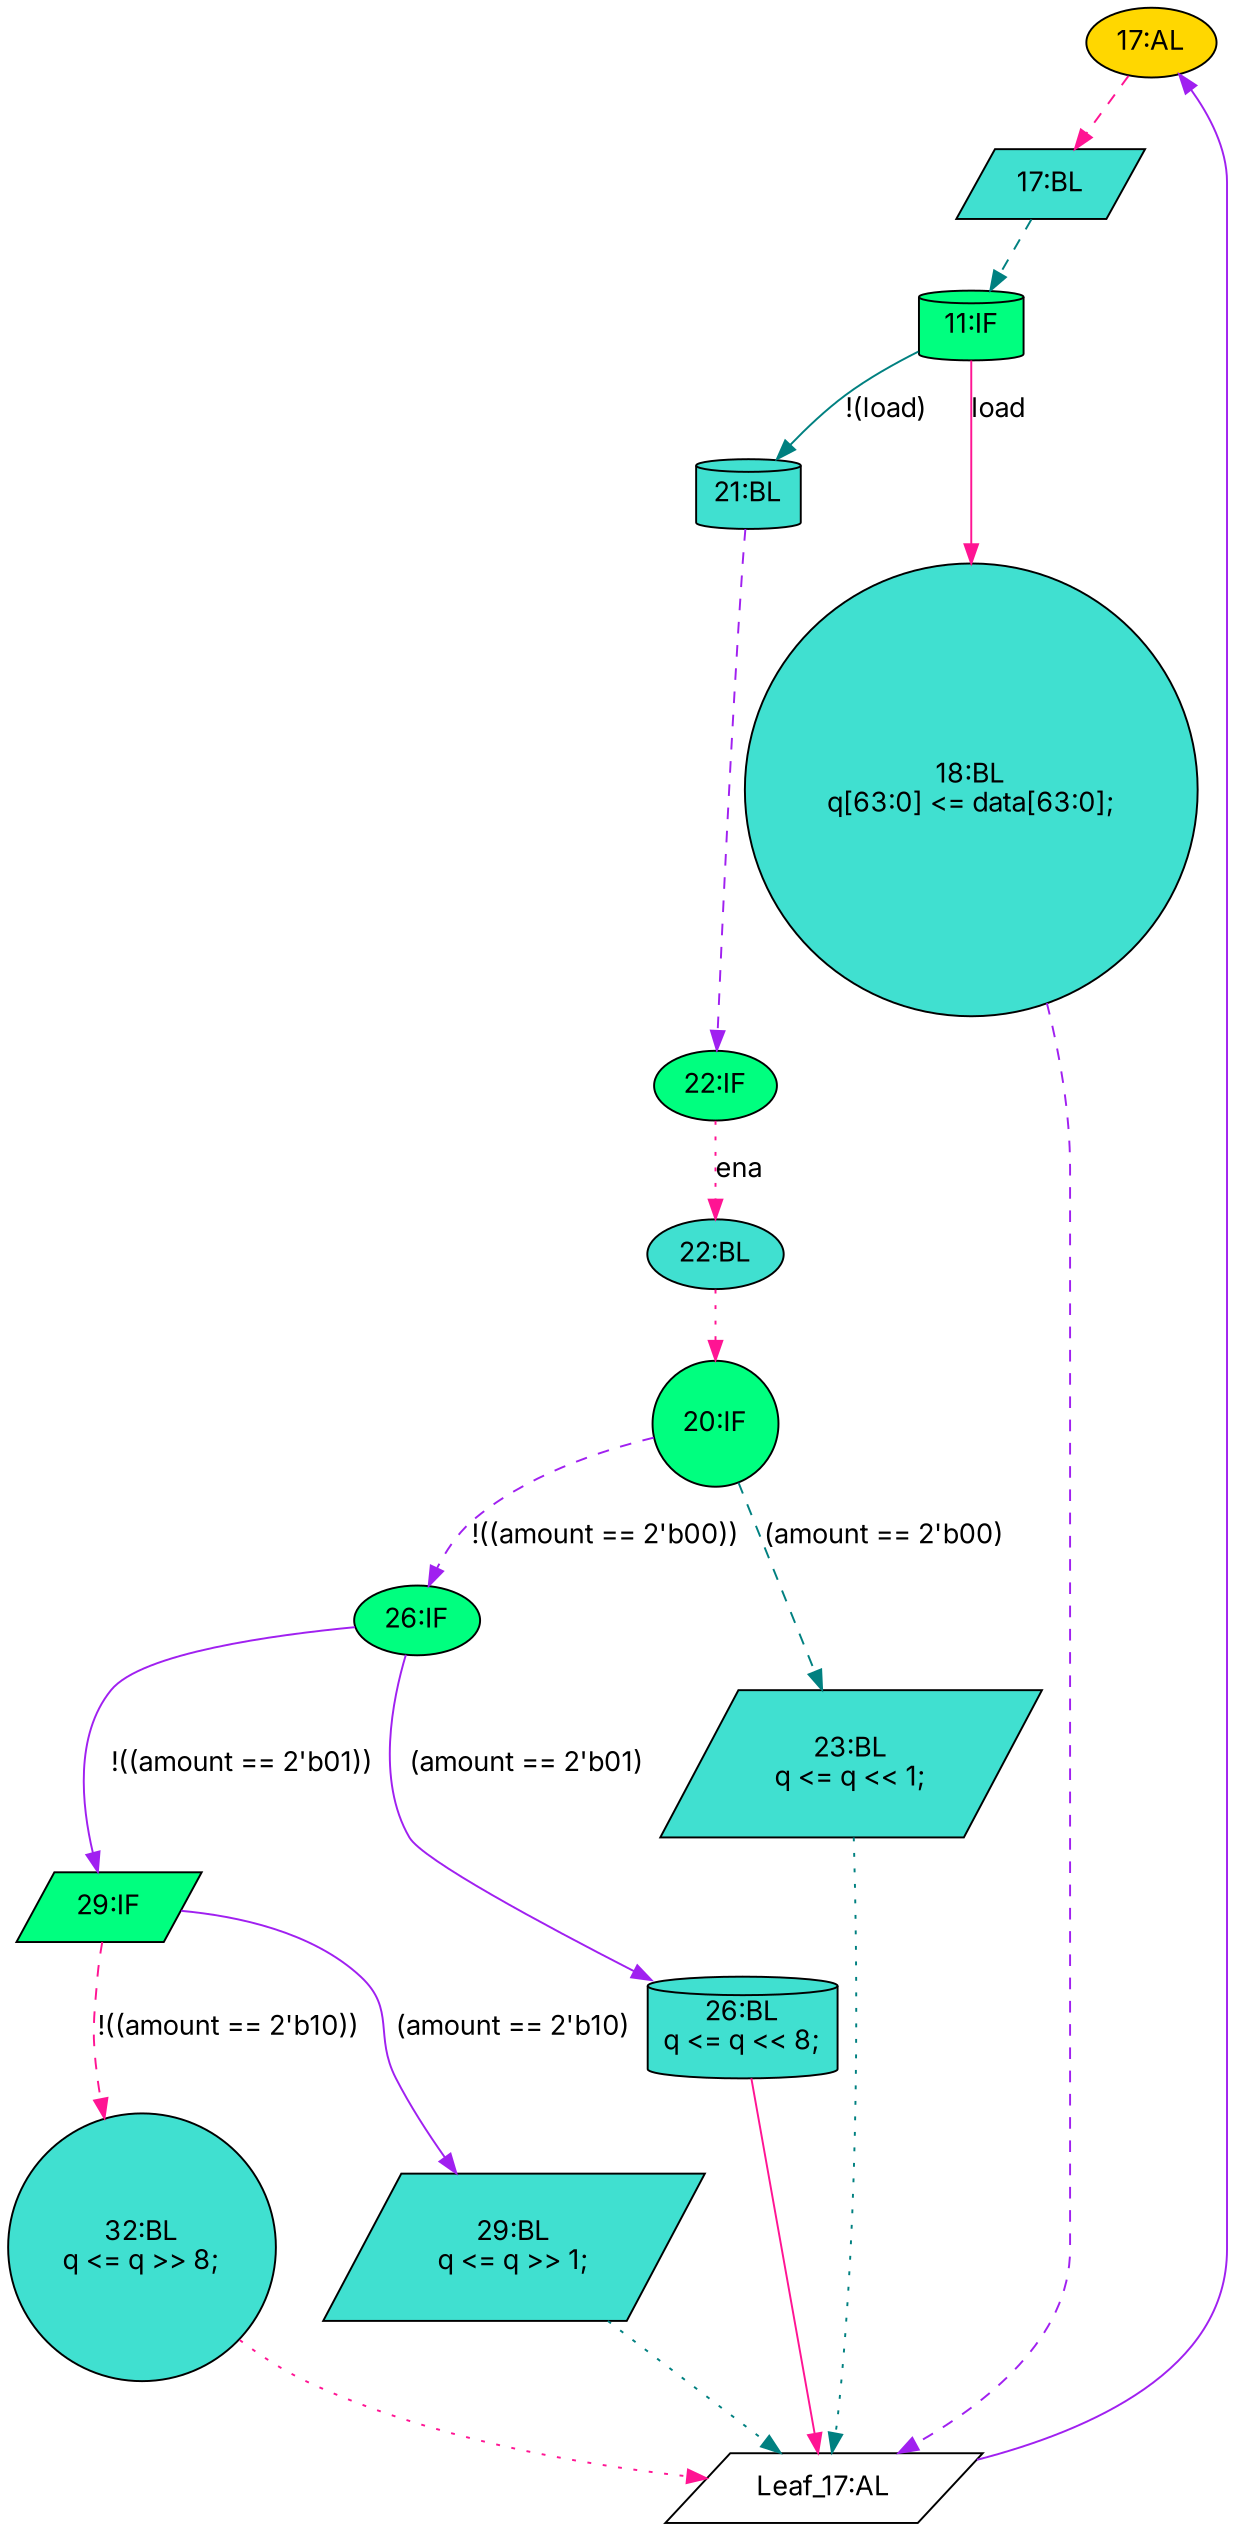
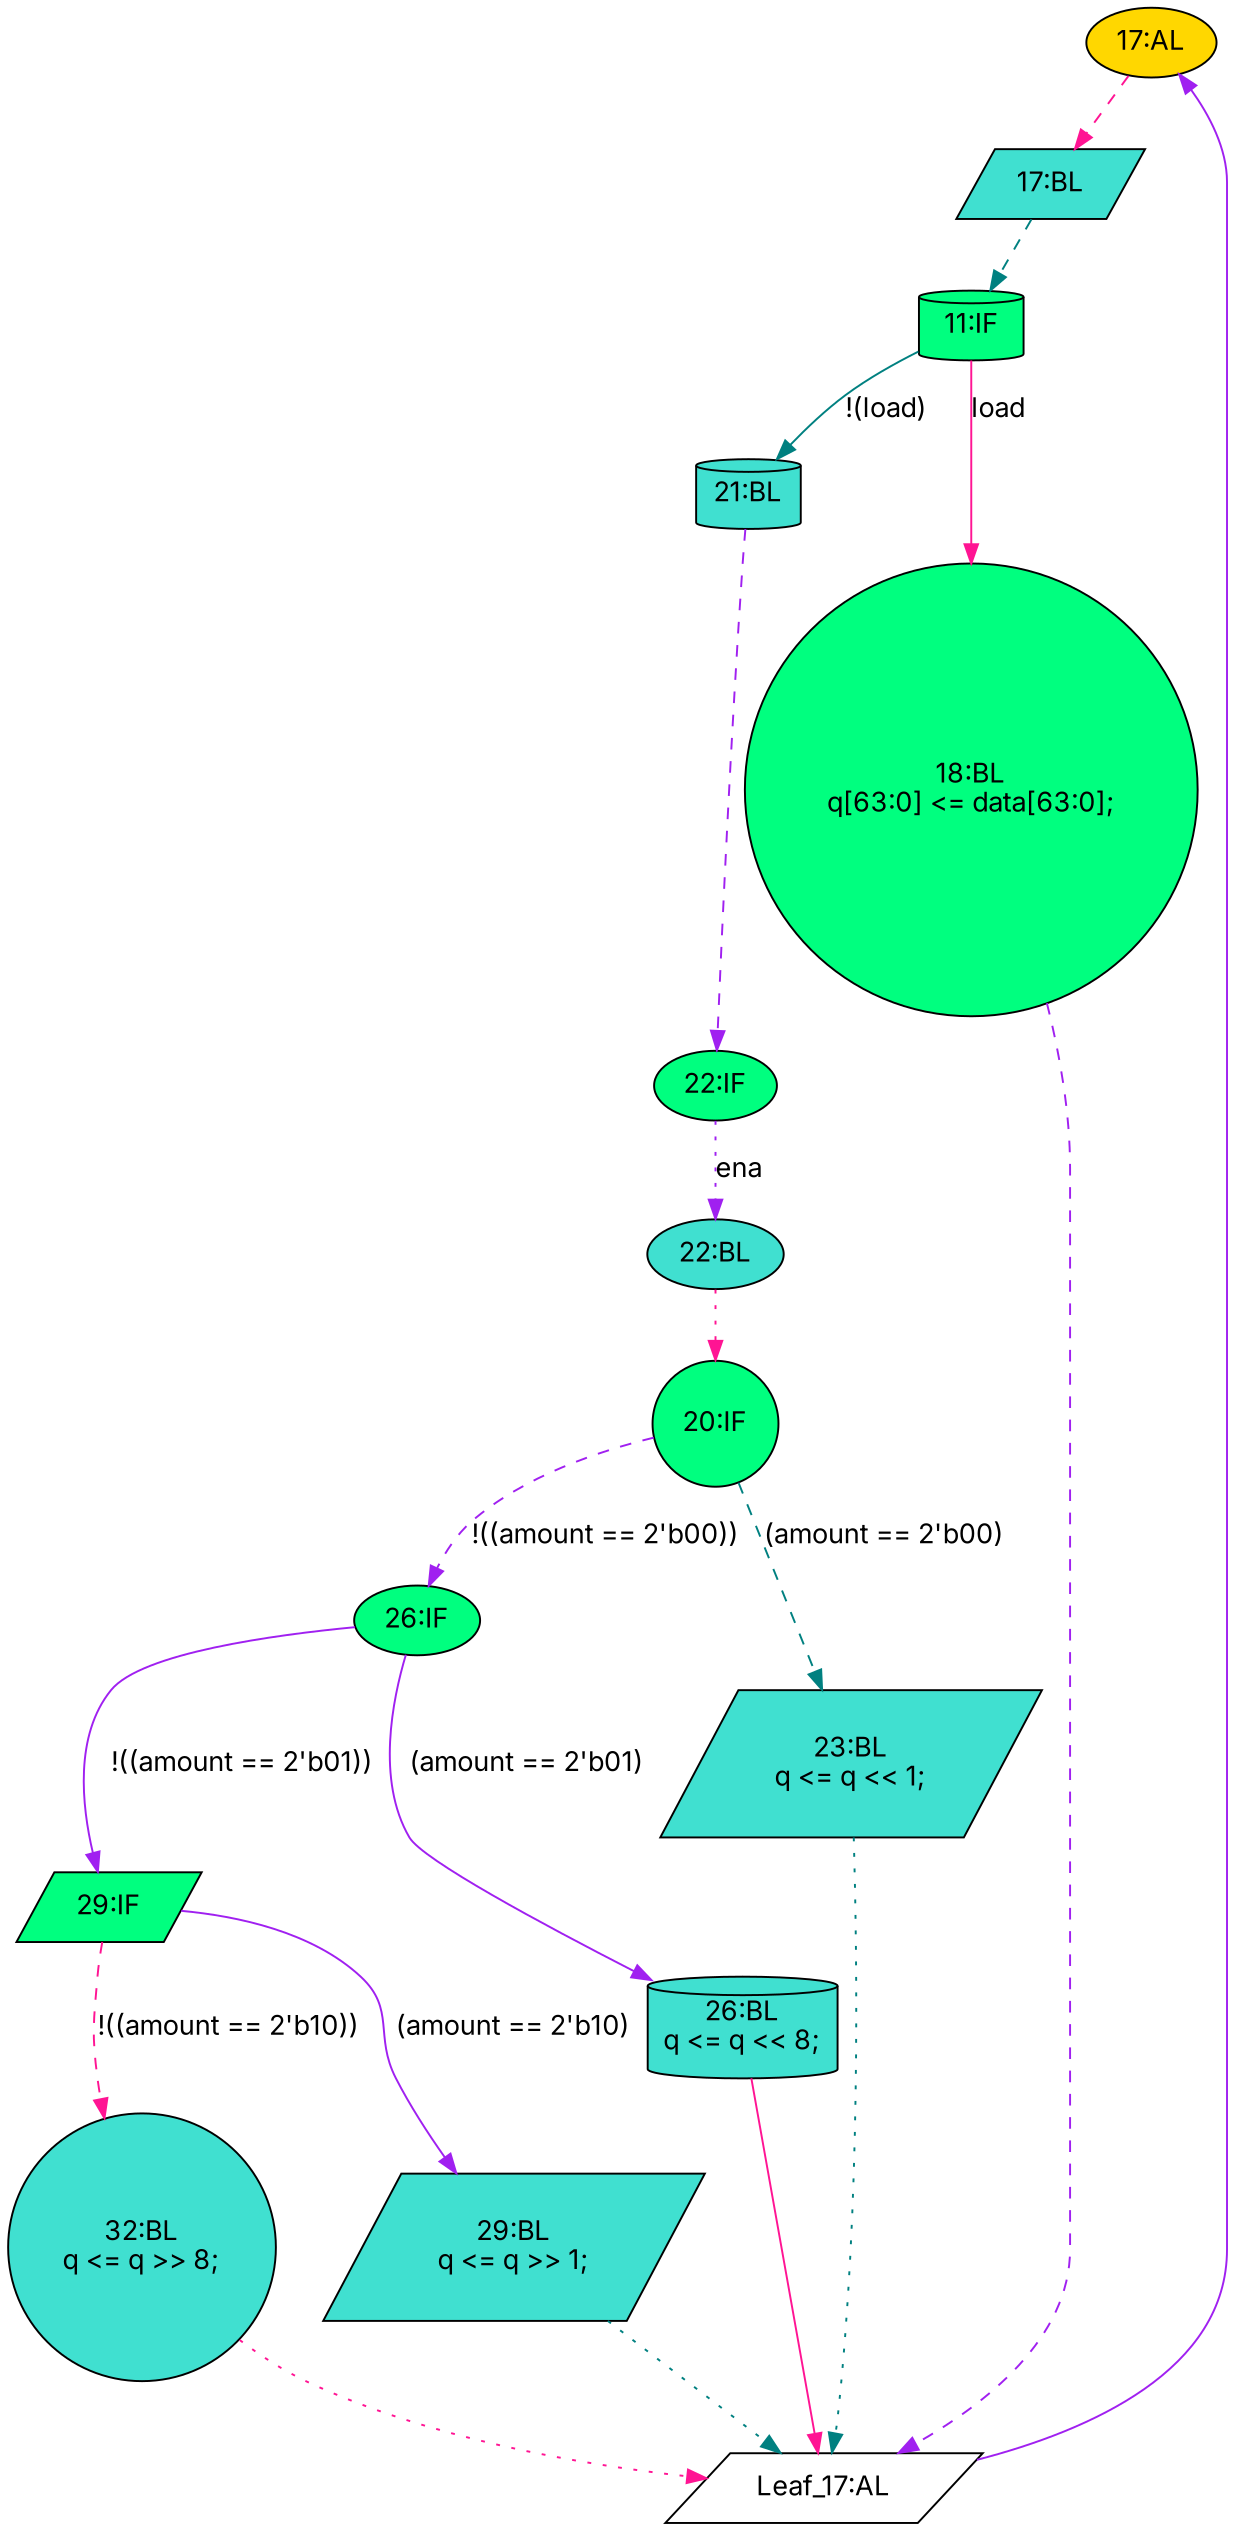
  strict digraph {
    fontname=Inter
    node [fillcolor=turquoise fontname=Inter shape=parallelogram statements="[]" style=filled typ=Block]
    edge [color=deeppink cond="[]" fontname=Inter lineno=None style=dashed]
    n1 [ast="<pyverilog.vparser.ast.Always object at 0x7f97750f7090>" clk_sens=True fillcolor=gold label="17:AL" sens="['clk']" shape=ellipse typ=Always use_var="['load', 'ena', 'amount', 'data', 'q']"]
    n2 [ast="<pyverilog.vparser.ast.Block object at 0x7f97750e3d10>" label="17:BL"]
    n3 [ast="<pyverilog.vparser.ast.IfStatement object at 0x7f977508e4d0>" fillcolor=springgreen label="11:IF" shape=cylinder typ=IfStatement]
    n4 [ast="<pyverilog.vparser.ast.Block object at 0x7f97750f1150>" label="21:BL" shape=cylinder]
-   n5 [ast="<pyverilog.vparser.ast.Block object at 0x7f97750e3890>" label="18:BL\nq[63:0] <= data[63:0];" shape=circle statements="[<pyverilog.vparser.ast.NonblockingSubstitution object at 0x7f977508e550>]"]
+   n5 [ast="<pyverilog.vparser.ast.Block object at 0x7f97750e3890>" fillcolor=springgreen label="18:BL\nq[63:0] <= data[63:0];" shape=circle statements="[<pyverilog.vparser.ast.NonblockingSubstitution object at 0x7f977508e550>]"]
    n6 [ast="<pyverilog.vparser.ast.IfStatement object at 0x7f97750f1390>" fillcolor=springgreen label="22:IF" shape=ellipse typ=IfStatement]
    n7 [ast="<pyverilog.vparser.ast.Block object at 0x7f97750f1650>" label="22:BL" shape=ellipse]
    n8 [ast="<pyverilog.vparser.ast.IfStatement object at 0x7f97750e6350>" fillcolor=springgreen label="20:IF" shape=circle typ=IfStatement]
    n9 [ast="<pyverilog.vparser.ast.IfStatement object at 0x7f9774d58310>" fillcolor=springgreen label="29:IF" typ=IfStatement]
    n10 [ast="<pyverilog.vparser.ast.Block object at 0x7f9774d58bd0>" label="32:BL\nq <= q >> 8;" shape=circle statements="[<pyverilog.vparser.ast.NonblockingSubstitution object at 0x7f9774d58a50>]"]
    n11 [ast="<pyverilog.vparser.ast.Block object at 0x7f9775106510>" label="29:BL\nq <= q >> 1;" statements="[<pyverilog.vparser.ast.NonblockingSubstitution object at 0x7f9774d58cd0>]"]
    n12 [def_var="['q']" label="Leaf_17:AL" fillcolor="" statements="" style="" typ=""]
    n13 [ast="<pyverilog.vparser.ast.IfStatement object at 0x7f9775160650>" fillcolor=springgreen label="26:IF" shape=ellipse typ=IfStatement]
    n14 [ast="<pyverilog.vparser.ast.Block object at 0x7f9775501610>" label="26:BL\nq <= q << 8;" shape=cylinder statements="[<pyverilog.vparser.ast.NonblockingSubstitution object at 0x7f9775160450>]"]
    n15 [ast="<pyverilog.vparser.ast.Block object at 0x7f97750fdd10>" label="23:BL\nq <= q << 1;" statements="[<pyverilog.vparser.ast.NonblockingSubstitution object at 0x7f97750e6150>]"]
    n1 -> n2
    n2 -> n3 [color=teal]
    n3 -> n4 [color=teal cond="['load']" label="!(load)" lineno=18 style=solid]
    n3 -> n5 [cond="['load']" label=load lineno=18 style=solid]
    n4 -> n6 [color=purple]
    n5 -> n12 [color=purple]
-   n6 -> n7 [cond="['ena']" label=ena lineno=22 style=dotted]
+   n6 -> n7 [color=purple cond="['ena']" label=ena lineno=22 style=dotted]
    n7 -> n8 [style=dotted]
    n8 -> n13 [color=purple cond="['amount']" label="!((amount == 2'b00))" lineno=23]
    n8 -> n15 [color=teal cond="['amount']" label="(amount == 2'b00)" lineno=23]
    n9 -> n10 [cond="['amount']" label="!((amount == 2'b10))" lineno=29]
    n9 -> n11 [color=purple cond="['amount']" label="(amount == 2'b10)" lineno=29 style=solid]
    n10 -> n12 [style=dotted]
    n11 -> n12 [color=teal style=dotted]
    n12 -> n1 [color=purple style=solid cond="" lineno=""]
    n13 -> n9 [color=purple cond="['amount']" label="!((amount == 2'b01))" lineno=26 style=solid]
    n13 -> n14 [color=purple cond="['amount']" label="(amount == 2'b01)" lineno=26 style=solid]
    n14 -> n12 [style=solid]
    n15 -> n12 [color=teal style=dotted]
  }
